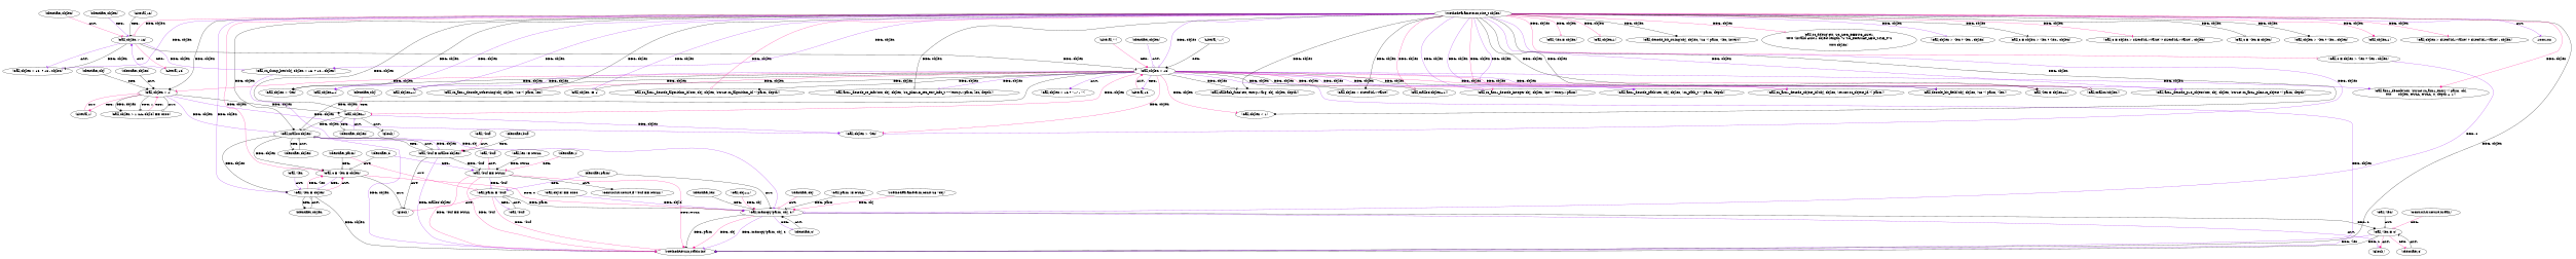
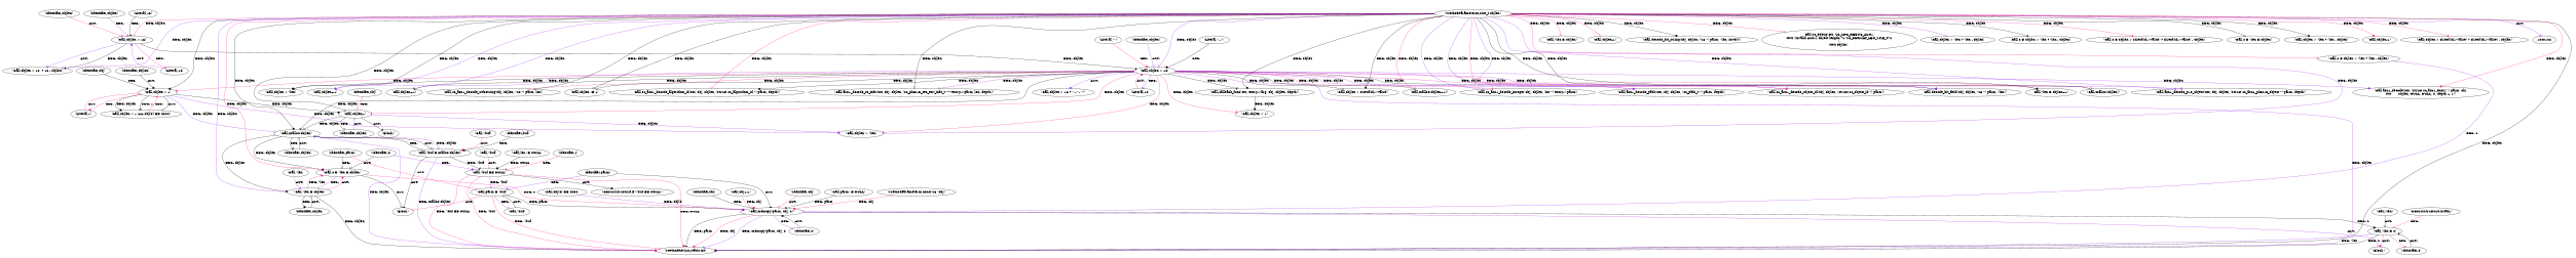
  digraph {
    edge [arrowhead=odot color=black]
    n1 [label="(Call,malloc(objlen))"]
    n2 [label="(Call,*buf = malloc(objlen))"]
    n3 [label="(Call,c = *len = objlen)"]
    n4 [label="(Call,*len = objlen)"]
    n5 [label="(MethodReturn,static int)"]
    n6 [label="(Identifier,objlen)"]
    n7 [label="(Call,*buf == NULL)"]
    n8 [label="(Block,)"]
    n9 [label="(Call,memcpy(parm, obj, c))"]
    n10 [label="(Identifier,objlen)"]
    n11 [label="(Call,objlen--)"]
    n12 [label="(Call,objlen > *len)"]
    n13 [label="(Block,)"]
    n14 [label="(Identifier,objlen)"]
    n15 [label="(Call,objlen > 16)"]
    n16 [label="(Call,objlen > 1)"]
    n17 [label="(Call,sc_asn1_decode_integer(obj, objlen, (int *) entry->parm))"]
    n18 [label="(Call,objlen > *len)"]
    n19 [label="(Call,objlen < 1)"]
    n20 [label="(Call,sc_asn1_decode_algorithm_id(ctx, obj, objlen, (struct sc_algorithm_id *) parm, depth))"]
    n21 [label="(Call,malloc(objlen+1))"]
    n22 [label="(Call,sc_asn1_decode_object_id(obj, objlen, (struct sc_object_id *) parm))"]
    n23 [label="(Literal,16)"]
    n24 [label="(Call,objlen+1)"]
    n25 [label="(Call,objlen+1)"]
    n26 [label="(Call,sc_asn1_decode_utf8string(obj, objlen, (u8 *) parm, len))"]
    n27 [label="(Call,objlen != 1)"]
    n28 [label="(Call,asn1_decode_se_info(ctx, obj, objlen, (sc_pkcs15_sec_env_info_t ***)entry->parm, len, depth))"]
    n29 [label="(Call,objlen > sizeof(id->value))"]
    n30 [label="(Call,callback_func(ctx, entry->arg, obj, objlen, depth))"]
    n31 [label="(Call,asn1_decode_path(ctx, obj, objlen, (sc_path_t *) parm, depth))"]
    n32 [label="(Call,decode_bit_field(obj, objlen, (u8 *) parm, *len))"]
    n33 [label="(Call,objlen > 16 ? \"...\" : \"\")"]
    n34 [label="(Call,*len = objlen+1)"]
    n35 [label="(Call,malloc(objlen))"]
    n36 [label="(Call,asn1_decode_p15_object(ctx, obj, objlen, (struct sc_asn1_pkcs15_object *) parm, depth))"]
    n37 [label="(Call,asn1_decode(ctx, (struct sc_asn1_entry *) parm, obj,\n\t\t\t\t       objlen, NULL, NULL, 0, depth + 1))"]
    n38 [label="(Literal,1)"]
    n39 [label="(Call,objlen > 1 && obj[0] == 0x00)"]
    n40 [label="(MethodParameterIn,size_t objlen)"]
    n41 [label="(Call,objlen > 16)"]
    n42 [label="(Call,*len = objlen)"]
    n43 [label="(Call,objlen-1)"]
    n44 [label="(Call,decode_bit_string(obj, objlen, (u8 *) parm, *len, invert))"]
    n45 [label="(Call,sc_debug(ctx, SC_LOG_DEBUG_ASN1,\n\t\t\t\t\t \"invalid ASN.1 object length: %\"SC_FORMAT_LEN_SIZE_T\"u\n\",\n\t\t\t\t\t objlen))"]
    n46 [label="(Call,objlen > *len ? *len : objlen)"]
    n47 [label="(Call,c = objlen > *len ? *len : objlen)"]
    n48 [label="(Call,objlen > 16  ? 16 : objlen)"]
-   n49 [label="(Call,sc_dump_hex(obj, objlen > 16  ? 16 : objlen))"]
    n50 [label="(Call,c = objlen > sizeof(id->value) ? sizeof(id->value) : objlen)"]
    n51 [label="(Call,c = *len = objlen)"]
    n52 [label="(Call,c = objlen > *len ? *len : objlen)"]
    n53 [label="(Call,objlen > *len ? *len : objlen)"]
    n54 [label="(Call,objlen-1)"]
    n55 [label="(Call,objlen > sizeof(id->value) ? sizeof(id->value) : objlen)"]
    1000102
    n57 [label="(Literal,16)"]
    n58 [label="(Call,parm = *buf)"]
    n59 [label="(ControlStructure,if (*buf == NULL))"]
    n60 [label="(Call,*buf)"]
    n61 [label="(Call,*len = c)"]
    n62 [label="(Identifier,c)"]
    n63 [label="(Block,)"]
    n64 [label="(Identifier,c)"]
    n65 [label="(Identifier,obj)"]
    n66 [label="(Call,*buf)"]
    n67 [label="(Identifier,r)"]
    n68 [label="(Identifier,parm)"]
    n69 [label="(Call,parm != NULL)"]
    n70 [label="(Call,*len)"]
    n71 [label="(MethodParameterIn,const u8 *obj)"]
    n72 [label="(Call,obj[0] == 0x00)"]
    n73 [label="(Identifier,obj)"]
    n74 [label="(Call,*len)"]
    n75 [label="(Identifier,objlen)"]
    n76 [label="(Literal,\"...\")"]
    n77 [label="(Call,*buf)"]
    n78 [label="(Literal,\"\")"]
    n79 [label="(Identifier,parm)"]
    n80 [label="(Identifier,objlen)"]
    n81 [label="(Identifier,objlen)"]
    n82 [label="(Identifier,len)"]
    n83 [label="(Literal,16)"]
    n84 [label="(ControlStructure,break;)"]
    n85 [label="(Identifier,obj)"]
    n86 [label="(Call,len != NULL)"]
    n87 [label="(Call,obj++)"]
    n88 [label="(Identifier,objlen)"]
    n89 [label="(Identifier,buf)"]
    n90 [label="(Identifier,c)"]
    n1 -> n2 [label="AST: "]
    n1 -> n2 [color=purple label="DDG: objlen"]
    n1 -> n3 [arrowhead=dot label="DDG: objlen"]
    n1 -> n4 [arrowhead=dot label="DDG: objlen"]
    n1 -> n5 [color=purple label="DDG: objlen"]
    n1 -> n6 [arrowhead=tee label="CFG: "]
    n2 -> n1 [label="CFG: "]
    n2 -> n5 [color=purple label="DDG: malloc(objlen)"]
    n2 -> n7 [arrowhead=tee label="DDG: *buf"]
    n2 -> n8 [arrowhead=tee label="AST: "]
    n3 -> n4 [color=purple label="CFG: "]
    n3 -> n8 [label="AST: "]
    n3 -> n9 [arrowhead=tee color=deeppink label="DDG: c"]
    n4 -> n3 [arrowhead=dot color=deeppink label="AST: "]
    n4 -> n3 [arrowhead=dot color=deeppink label="DDG: *len"]
    n4 -> n5 [label="DDG: objlen"]
    n4 -> n10 [arrowhead=dot label="CFG: "]
    n6 -> n1 [label="AST: "]
    n7 -> n5 [color=deeppink label="DDG: *buf == NULL"]
    n7 -> n5 [arrowhead=tee color=deeppink label="DDG: *buf"]
    n7 -> n5 [arrowhead=dot color=deeppink label="DDG: NULL"]
    n7 -> n58 [color=purple label="DDG: *buf"]
    n7 -> n59 [arrowhead=dot label="AST: "]
    n9 -> n5 [arrowhead=tee label="DDG: parm"]
    n9 -> n5 [arrowhead=dot color=deeppink label="DDG: obj"]
    n9 -> n5 [arrowhead=tee color=purple label="DDG: memcpy(parm, obj, c)"]
    n9 -> n61 [arrowhead=dot label="DDG: c"]
    n9 -> n62 [color=purple label="CFG: "]
    n9 -> n63 [color=purple label="AST: "]
    n10 -> n4 [label="AST: "]
    n11 -> n1 [label="DDG: objlen"]
    n11 -> n12 [arrowhead=dot color=purple label="DDG: objlen"]
    n11 -> n13 [arrowhead=tee label="AST: "]
    n11 -> n14 [label="CFG: "]
    n14 -> n11 [color=purple label="AST: "]
    n15 -> n1 [arrowhead=tee label="DDG: objlen"]
    n15 -> n5 [arrowhead=dot color=purple label="DDG: objlen"]
    n15 -> n11 [arrowhead=tee color=deeppink label="DDG: objlen"]
    n15 -> n12 [arrowhead=tee color=deeppink label="DDG: objlen"]
    n15 -> n16 [arrowhead=tee color=deeppink label="DDG: objlen"]
    n15 -> n17 [arrowhead=tee color=deeppink label="DDG: objlen"]
    n15 -> n18 [arrowhead=dot label="DDG: objlen"]
    n15 -> n19 [arrowhead=tee color=deeppink label="DDG: objlen"]
    n15 -> n20 [arrowhead=dot label="DDG: objlen"]
    n15 -> n21 [label="DDG: objlen"]
    n15 -> n22 [arrowhead=tee color=purple label="DDG: objlen"]
    n15 -> n23 [arrowhead=tee color=purple label="CFG: "]
    n15 -> n24 [arrowhead=dot color=purple label="DDG: objlen"]
    n15 -> n25 [arrowhead=tee label="DDG: objlen"]
    n15 -> n26 [color=deeppink label="DDG: objlen"]
    n15 -> n27 [label="DDG: objlen"]
    n15 -> n28 [color=purple label="DDG: objlen"]
    n15 -> n29 [label="DDG: objlen"]
    n15 -> n30 [arrowhead=tee label="DDG: objlen"]
    n15 -> n31 [color=purple label="DDG: objlen"]
    n15 -> n32 [arrowhead=tee label="DDG: objlen"]
    n15 -> n33 [arrowhead=dot color=purple label="AST: "]
    n15 -> n34 [color=deeppink label="DDG: objlen"]
    n15 -> n35 [color=deeppink label="DDG: objlen"]
    n15 -> n36 [arrowhead=tee color=purple label="DDG: objlen"]
    n15 -> n37 [arrowhead=dot color=purple label="DDG: objlen"]
    n16 -> n1 [color=purple label="DDG: objlen"]
    n16 -> n11 [arrowhead=dot label="DDG: objlen"]
    n16 -> n12 [color=purple label="DDG: objlen"]
    n16 -> n38 [arrowhead=dot color=deeppink label="CFG: "]
    n16 -> n39 [label="AST: "]
    n16 -> n39 [arrowhead=dot label="DDG: objlen"]
    n16 -> n39 [arrowhead=tee label="DDG: 1"]
    n23 -> n15 [arrowhead=dot color=deeppink label="AST: "]
    n38 -> n16 [color=deeppink label="AST: "]
    n39 -> n16 [arrowhead=tee color=deeppink label="CFG: "]
    n40 -> n1 [arrowhead=dot label="DDG: objlen"]
    n40 -> n3 [arrowhead=tee color=deeppink label="DDG: objlen"]
    n40 -> n4 [color=purple label="DDG: objlen"]
    n40 -> n5 [arrowhead=tee label="DDG: objlen"]
    n40 -> n11 [label="DDG: objlen"]
    n40 -> n12 [color=purple label="DDG: objlen"]
    n40 -> n15 [color=purple label="DDG: objlen"]
    n40 -> n16 [arrowhead=dot label="DDG: objlen"]
    n40 -> n17 [color=purple label="DDG: objlen"]
    n40 -> n18 [arrowhead=dot label="DDG: objlen"]
-   n40 -> n19 [arrowhead=dot label="DDG: objlen"]
+   n30 -> n19 [arrowhead=dot label="DDG: objlen"]
    n40 -> n20 [color=deeppink label="DDG: objlen"]
    n40 -> n21 [color=deeppink label="DDG: objlen"]
    n40 -> n22 [arrowhead=tee color=deeppink label="DDG: objlen"]
    n40 -> n24 [color=purple label="DDG: objlen"]
    n40 -> n25 [color=purple label="DDG: objlen"]
    n40 -> n26 [label="DDG: objlen"]
-   n40 -> n27 [color=purple label="DDG: objlen"]
+   n40 -> n27 [label="DDG: objlen"]
    n40 -> n28 [label="DDG: objlen"]
    n40 -> n29 [arrowhead=dot label="DDG: objlen"]
    n40 -> n30 [arrowhead=dot label="DDG: objlen"]
    n40 -> n31 [arrowhead=dot color=purple label="DDG: objlen"]
    n40 -> n32 [arrowhead=dot color=purple label="DDG: objlen"]
    n40 -> n34 [arrowhead=dot label="DDG: objlen"]
    n40 -> n35 [label="DDG: objlen"]
    n40 -> n36 [arrowhead=tee color=purple label="DDG: objlen"]
    n40 -> n37 [arrowhead=dot color=deeppink label="DDG: objlen"]
    n40 -> n41 [color=deeppink label="DDG: objlen"]
    n40 -> n42 [color=deeppink label="DDG: objlen"]
    n40 -> n43 [color=deeppink label="DDG: objlen"]
    n40 -> n44 [arrowhead=dot label="DDG: objlen"]
    n40 -> n45 [color=deeppink label="DDG: objlen"]
    n40 -> n46 [color=purple label="DDG: objlen"]
    n40 -> n47 [arrowhead=tee label="DDG: objlen"]
    n40 -> n48 [color=purple label="DDG: objlen"]
-   n40 -> n49 [arrowhead=dot color=purple label="DDG: objlen"]
    n40 -> n50 [arrowhead=tee color=deeppink label="DDG: objlen"]
    n40 -> n51 [label="DDG: objlen"]
    n40 -> n52 [color=deeppink label="DDG: objlen"]
    n40 -> n53 [arrowhead=dot label="DDG: objlen"]
    n40 -> n54 [arrowhead=dot color=deeppink label="DDG: objlen"]
    n40 -> n55 [arrowhead=tee color=deeppink label="DDG: objlen"]
    n40 -> 1000102 [arrowhead=tee color=purple label="AST: "]
    n41 -> n15 [arrowhead=tee label="DDG: objlen"]
    n41 -> n48 [arrowhead=tee color=purple label="AST: "]
    n41 -> n48 [arrowhead=tee label="DDG: objlen"]
-   n41 -> n49 [color=purple label="DDG: objlen"]
    n41 -> n57 [arrowhead=tee color=deeppink label="CFG: "]
-   n49 -> n9 [arrowhead=tee color=purple label="DDG: obj"]
    n52 -> n9 [color=purple label="DDG: c"]
    n57 -> n41 [arrowhead=dot color=purple label="AST: "]
    n58 -> n5 [color=deeppink label="DDG: *buf"]
    n58 -> n8 [color=deeppink label="AST: "]
    n58 -> n9 [label="DDG: parm"]
    n58 -> n60 [color=purple label="CFG: "]
    n60 -> n58 [label="AST: "]
    n61 -> n5 [arrowhead=dot color=purple label="DDG: *len"]
    n61 -> n5 [label="DDG: c"]
    n61 -> n63 [arrowhead=dot color=deeppink label="AST: "]
    n61 -> n64 [arrowhead=tee color=deeppink label="CFG: "]
    n62 -> n9 [arrowhead=dot label="AST: "]
    n64 -> n61 [arrowhead=tee label="AST: "]
    n65 -> n9 [color=deeppink label="AST: "]
    n66 -> n2 [arrowhead=dot color=deeppink label="AST: "]
    n67 -> n7 [arrowhead=tee color=deeppink label="CFG: "]
    n68 -> n9 [arrowhead=tee label="AST: "]
    n68 -> n58 [arrowhead=tee color=purple label="CFG: "]
    n69 -> n9 [arrowhead=tee label="DDG: parm"]
    n70 -> n4 [arrowhead=tee color=purple label="AST: "]
    n71 -> n9 [arrowhead=dot color=deeppink label="DDG: obj"]
    n72 -> n9 [arrowhead=dot color=purple label="DDG: obj[0]"]
    n73 -> n16 [arrowhead=dot label="CFG: "]
    n74 -> n61 [label="AST: "]
    n75 -> n41 [arrowhead=tee color=purple label="CFG: "]
    n76 -> n15 [arrowhead=dot label="CFG: "]
    n77 -> n7 [color=deeppink label="AST: "]
    n78 -> n15 [arrowhead=dot color=deeppink label="CFG: "]
    n79 -> n3 [label="CFG: "]
    n79 -> n58 [color=deeppink label="AST: "]
    n80 -> n15 [color=purple label="AST: "]
    n81 -> n16 [arrowhead=dot label="AST: "]
    n82 -> n9 [arrowhead=tee label="CFG: "]
    n83 -> n41 [arrowhead=tee label="CFG: "]
    n84 -> n61 [color=deeppink label="CFG: "]
    n85 -> n11 [color=deeppink label="CFG: "]
    n86 -> n7 [arrowhead=dot label="DDG: NULL"]
    n87 -> n9 [arrowhead=tee color=deeppink label="DDG: obj"]
    n88 -> n41 [arrowhead=tee color=deeppink label="AST: "]
    n89 -> n2 [arrowhead=dot label="CFG: "]
    n90 -> n3 [label="AST: "]
    n90 -> n7 [arrowhead=dot color=purple label="CFG: "]
  }
